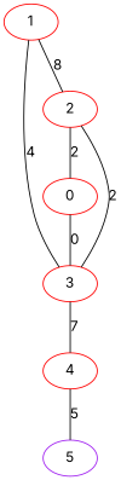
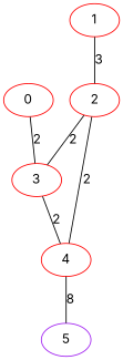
  graph {
    fontname=Inter
    node [color=red fontname=Inter weight=1]
    edge [fontname=Inter]
    0
    3
    1
    2
    4
    5 [color=purple weight=4]
-   0 -- 3 [label=0]
-   3 -- 4 [label=7]
-   1 -- 3 [label=4]
-   1 -- 2 [label=8]
+   0 -- 3 [label=2]
+   3 -- 4 [label=2]
+   1 -- 2 [label=3]
    2 -- 3 [label=2]
-   2 -- 0 [label=2]
-   4 -- 5 [label=5]
+   2 -- 4 [label=2]
+   4 -- 5 [label=8]
  }
